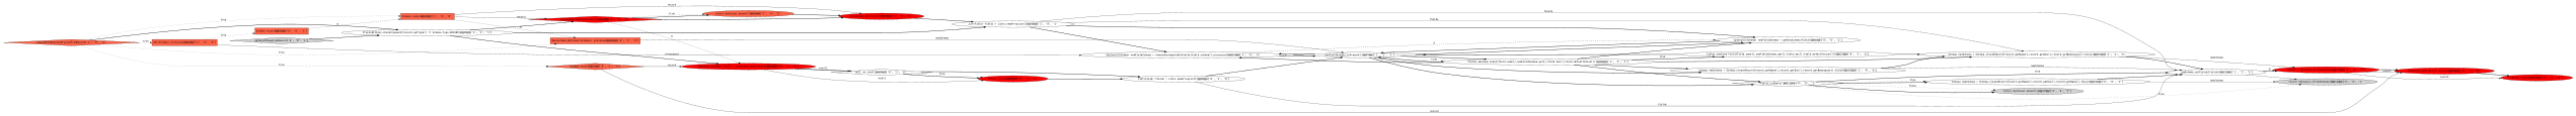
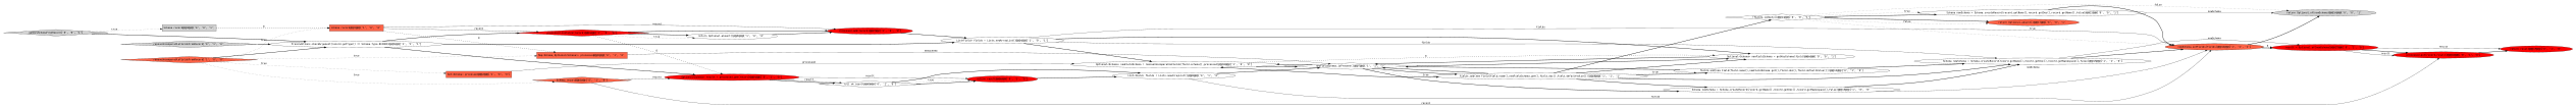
  digraph {
    fontname="JetBrains Mono"
    rankdir=LR
    node [fillcolor=white fontname="JetBrains Mono" shape=ellipse style=filled]
    edge [fontname="JetBrains Mono" style=bold]
    n1 [fillcolor=tomato label="Schema record@@@2@@@['1', '0', '0']" shape=box]
    n2 [fillcolor=red label="processed.contains(record)@@@4@@@['1', '0', '0']" shape=diamond]
    n3 [fillcolor=red label="processed.add(record)@@@7@@@['1', '0', '0']"]
    n4 [fillcolor=tomato label="Map<Schema,Optional<Schema>> processed@@@2@@@['0', '1', '0']" shape=box]
    n5 [fillcolor=red label="Optional<Schema> result = processed.get(record)@@@4@@@['0', '1', '0']"]
-   n6 [fillcolor=tomato label="return Optional.absent()@@@5@@@['1', '0', '0']"]
-   n7 [fillcolor=tomato label="Schema record@@@2@@@['0', '0', '1']" shape=box]
+   n6 [label="return Optional.absent()@@@5@@@['1', '0', '0']"]
+   n7 [fillcolor=lightgray label="Schema record@@@2@@@['0', '0', '1']" shape=box]
    n8 [label="List<Field> fields = Lists.newArrayList()@@@4@@@['1', '0', '1']"]
    n9 [label="newFieldSchema.isPresent()@@@7@@@['1', '1', '1']" shape=diamond]
    n10 [fillcolor=red label="return result@@@6@@@['0', '1', '0']"]
    n11 [label="null != result@@@5@@@['0', '1', '0']" shape=diamond]
    n12 [fillcolor=tomato label="Set<Schema> processed@@@2@@@['1', '0', '0']" shape=box]
    n13 [label="Optional<Schema> newFieldSchema = removeUncomparableFields(field.schema(),processed)@@@10@@@['1', '0', '0']"]
    n14 [label="Optional<Schema> newFieldSchema = getKeySchema(field)@@@6@@@['0', '0', '1']"]
    n15 [label="fields.add(new Field(field.name(),newFieldSchema.get(),field.doc(),field.defaultValue()))@@@8@@@['1', '1', '1']"]
    n16 [label="!fields.isEmpty()@@@11@@@['0', '0', '1']" shape=diamond]
    n17 [label="Schema newSchema = Schema.createRecord(record.getName(),record.getDoc(),record.getNamespace(),false)@@@15@@@['1', '0', '0']"]
    n18 [label="Schema newSchema = Schema.createRecord(record.getName(),record.getDoc(),record.getName(),false)@@@12@@@['0', '0', '1']"]
-   n19 [label="newSchema.setFields(fields)@@@13@@@['1', '1', '1']"]
+   n19 [fillcolor=tomato label="newSchema.setFields(fields)@@@13@@@['1', '1', '1']"]
    n20 [fillcolor=lightgray label="return Optional.of(newSchema)@@@14@@@['0', '0', '1']"]
    n21 [fillcolor=red label="result = Optional.of(newSchema)@@@17@@@['0', '1', '0']"]
    n22 [label="Schema newSchema = Schema.createRecord(record.getName(),record.getDoc(),record.getNamespace(),false)@@@15@@@['1', '1', '0']"]
    n23 [label="fields.add(new Field(field.name(),newFieldSchema.get(),field.doc(),field.defaultValue()))@@@12@@@['0', '1', '0']"]
-   n24 [fillcolor=lightgray label="return Optional.absent()@@@17@@@['0', '0', '1']"]
+   n24 [fillcolor=tomato label="return Optional.absent()@@@17@@@['0', '0', '1']"]
    n25 [label="List<Field> fields = Lists.newArrayList()@@@8@@@['0', '1', '0']"]
    n26 [fillcolor=tomato label="removeUncomparableFieldsFromRecord['1', '0', '0']" shape=diamond]
    n27 [label="Preconditions.checkArgument(record.getType() == Schema.Type.RECORD)@@@3@@@['1', '1', '1']"]
    n28 [fillcolor=tomato label="Schema record@@@2@@@['0', '1', '0']" shape=diamond]
    n29 [fillcolor=red label="processed.put(record,result)@@@18@@@['0', '1', '0']"]
    n30 [fillcolor=red label="return result@@@19@@@['0', '1', '0']"]
+   n31 [fillcolor=lightgray label="removeUncomparableFieldsFromRecord['0', '1', '0']" shape=diamond]
    n32 [fillcolor=lightgray label="getKeySchemaFromRecord['0', '0', '1']" shape=diamond]
    n1 -> n2 [label=record style=solid]
    n1 -> n3 [label=record style=solid]
    n1 -> n4 [label=0 style=dashed]
    n2 -> n3
    n2 -> n5 [label=0 style=dashed]
    n2 -> n6
    n2 -> n6 [label=true style=dotted]
    n3 -> n8
    n4 -> n9 [label=newSchema style=solid]
    n5 -> n10 [label=result style=solid]
    n5 -> n11 [label=result style=solid]
    n5 -> n11
    n6 -> n3
    n7 -> n1 [label=0 style=dashed]
    n8 -> n13
    n8 -> n14
    n8 -> n19 [label=fields style=solid]
    n8 -> n22 [label=fields style=solid]
    n9 -> n13
    n9 -> n14
    n9 -> n15
    n9 -> n15 [label=true style=dotted]
-   n9 -> n16
    n9 -> n17
    n10 -> n25
    n11 -> n10
    n11 -> n10 [label=true style=dotted]
    n11 -> n25
    n12 -> n13 [label=processed style=solid]
    n13 -> n9
    n13 -> n14 [label=0 style=dashed]
    n14 -> n9
    n15 -> n9
    n15 -> n13
    n15 -> n14
    n15 -> n16
    n15 -> n17
    n15 -> n22
    n15 -> n23 [label=true style=dotted]
    n15 -> n23
    n16 -> n18
    n16 -> n18 [label=true style=dotted]
-   n16 -> n19 [label=true]
-   n16 -> n20 [label=true style=dotted]
+   n16 -> n19 [label=true style=dotted]
+   n16 -> n20 [label=false style=dotted]
    n16 -> n24
    n16 -> n24 [label=false style=dotted]
    n17 -> n19 [label=newSchema style=solid]
    n17 -> n22
    n18 -> n19
    n18 -> n20 [label=newSchema style=solid]
-   n19 -> n20 [style=solid]
+   n19 -> n20
    n19 -> n21 [label=0 style=dashed]
    n19 -> n21
    n21 -> n29 [label=result style=solid]
    n21 -> n29
    n21 -> n30 [label=result style=solid]
    n22 -> n19
    n22 -> n21 [label=newSchema style=solid]
    n23 -> n9
    n23 -> n22
    n25 -> n9
    n25 -> n19 [label=fields style=solid]
    n26 -> n1 [label=true style=dotted]
    n26 -> n4 [label=true style=dotted]
    n26 -> n12 [label=true style=dotted]
    n26 -> n27
    n26 -> n28 [label=true style=dotted]
    n27 -> n2
    n27 -> n5
    n27 -> n8
    n28 -> n5 [label=record style=solid]
    n28 -> n29 [label=record style=solid]
    n29 -> n30
-   n12 -> n7 [label=true style=dotted]
+   n31 -> n27
+   n32 -> n7 [label=true style=dotted]
    n32 -> n27
  }
